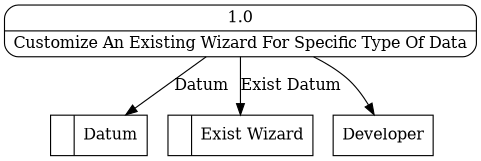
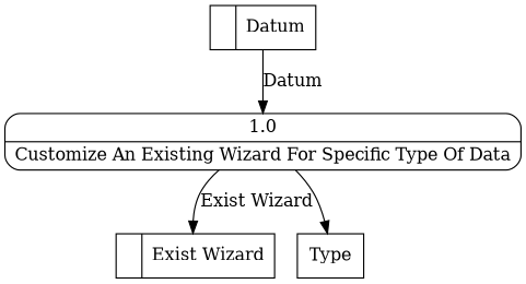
  digraph {
    node [shape=record]
    n1 [label="<f0>  |<f1> Datum "]
    n2 [label="<f0>  |<f1> Exist Wizard "]
-   n3 [label=Developer shape=box]
+   n3 [label=Type shape=box]
    n4 [label="{<f0> 1.0|<f1> Customize An Existing Wizard For Specific Type Of Data }" shape=Mrecord]
-   n4 -> n1 [label=Datum]
-   n4 -> n2 [label="Exist Datum"]
+   n1 -> n4 [label=Datum]
+   n4 -> n2 [label="Exist Wizard"]
    n4 -> n3
  }
